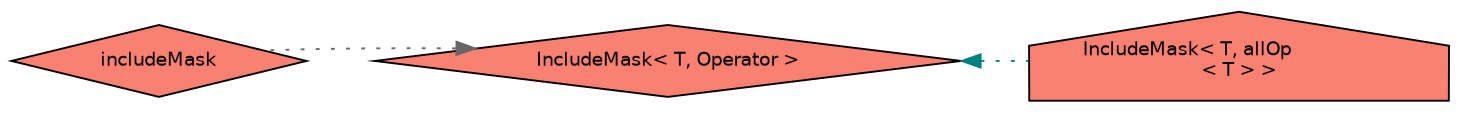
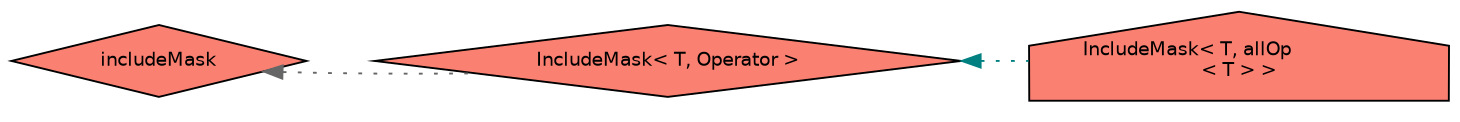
  digraph {
    rankdir=LR
    node [color=black fillcolor=salmon fontname=Helvetica fontsize=10 shape=diamond style=filled]
    edge [dir=back fontname=Helvetica fontsize=10 labelfontname=Helvetica labelfontsize=10 style=dotted]
    n1 [fontcolor=black height=0.2 label=includeMask width=0.4]
    n2 [height=0.2 label="IncludeMask\< T, Operator \>" width=0.4]
    n3 [height=0.2 label="IncludeMask\< T, allOp\l\< T \> \>" shape=house width=0.4]
-   n2 -> n1 [color=gray40]
+   n1 -> n2 [color=gray40]
    n2 -> n3 [color=teal]
  }
